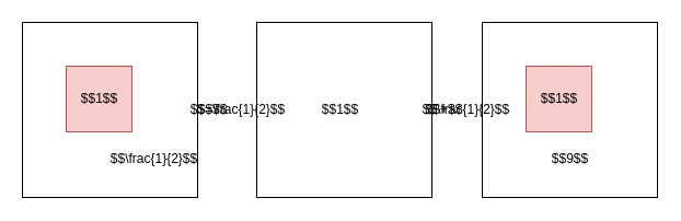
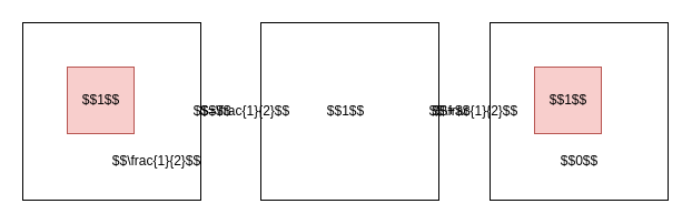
  <mxCell id="0" />
  <mxCell id="1" parent="0" />
  <mxCell id="2" value="" style="whiteSpace=wrap;html=1;aspect=fixed;" parent="1" vertex="1"><mxGeometry x="20" y="20" width="160" height="160" as="geometry" /></mxCell>
  <mxCell id="3" value="" style="whiteSpace=wrap;html=1;aspect=fixed;fillColor=#f8cecc;strokeColor=#b85450;" parent="1" vertex="1"><mxGeometry x="60" y="60" width="60" height="60" as="geometry" /></mxCell>
  <mxCell id="4" value="$$\frac{1}{2}$$" style="text;html=1;align=center;verticalAlign=middle;resizable=0;points=[];autosize=1;strokeColor=none;fillColor=none;" parent="1" vertex="1"><mxGeometry x="90" y="130" width="100" height="30" as="geometry" /></mxCell>
  <mxCell id="5" value="$$1$$" style="text;html=1;align=center;verticalAlign=middle;resizable=0;points=[];autosize=1;strokeColor=none;fillColor=none;" parent="1" vertex="1"><mxGeometry x="60" y="75" width="60" height="30" as="geometry" /></mxCell>
  <mxCell id="6" value="" style="whiteSpace=wrap;html=1;aspect=fixed;" vertex="1" parent="1"><mxGeometry x="234" y="20" width="160" height="160" as="geometry" /></mxCell>
  <mxCell id="7" value="$$\frac{1}{2}$$" style="text;html=1;align=center;verticalAlign=middle;resizable=0;points=[];autosize=1;strokeColor=none;fillColor=none;" vertex="1" parent="1"><mxGeometry x="170" y="85" width="100" height="30" as="geometry" /></mxCell>
  <mxCell id="8" value="$$=$$" style="text;html=1;align=center;verticalAlign=middle;resizable=0;points=[];autosize=1;strokeColor=none;fillColor=none;" vertex="1" parent="1"><mxGeometry x="160" y="85" width="60" height="30" as="geometry" /></mxCell>
  <mxCell id="9" value="$$+$$" style="text;html=1;align=center;verticalAlign=middle;resizable=0;points=[];autosize=1;strokeColor=none;fillColor=none;" vertex="1" parent="1"><mxGeometry x="375" y="85" width="60" height="30" as="geometry" /></mxCell>
  <mxCell id="10" value="" style="whiteSpace=wrap;html=1;aspect=fixed;" vertex="1" parent="1"><mxGeometry x="440" y="20" width="160" height="160" as="geometry" /></mxCell>
  <mxCell id="11" value="" style="whiteSpace=wrap;html=1;aspect=fixed;fillColor=#f8cecc;strokeColor=#b85450;" vertex="1" parent="1"><mxGeometry x="480" y="60" width="60" height="60" as="geometry" /></mxCell>
  <mxCell id="12" value="$$\frac{1}{2}$$" style="text;html=1;align=center;verticalAlign=middle;resizable=0;points=[];autosize=1;strokeColor=none;fillColor=none;" vertex="1" parent="1"><mxGeometry x="375" y="85" width="100" height="30" as="geometry" /></mxCell>
  <mxCell id="13" value="$$1$$" style="text;html=1;align=center;verticalAlign=middle;resizable=0;points=[];autosize=1;strokeColor=none;fillColor=none;" vertex="1" parent="1"><mxGeometry x="280" y="85" width="60" height="30" as="geometry" /></mxCell>
- <mxCell id="14" value="$$9$$" style="text;html=1;align=center;verticalAlign=middle;resizable=0;points=[];autosize=1;strokeColor=none;fillColor=none;" vertex="1" parent="1"><mxGeometry x="490" y="130" width="60" height="30" as="geometry" /></mxCell>
+ <mxCell id="14" value="$$0$$" style="text;html=1;align=center;verticalAlign=middle;resizable=0;points=[];autosize=1;strokeColor=none;fillColor=none;" vertex="1" parent="1"><mxGeometry x="490" y="130" width="60" height="30" as="geometry" /></mxCell>
  <mxCell id="15" value="$$1$$" style="text;html=1;align=center;verticalAlign=middle;resizable=0;points=[];autosize=1;strokeColor=none;fillColor=none;" vertex="1" parent="1"><mxGeometry x="480" y="75" width="60" height="30" as="geometry" /></mxCell>
